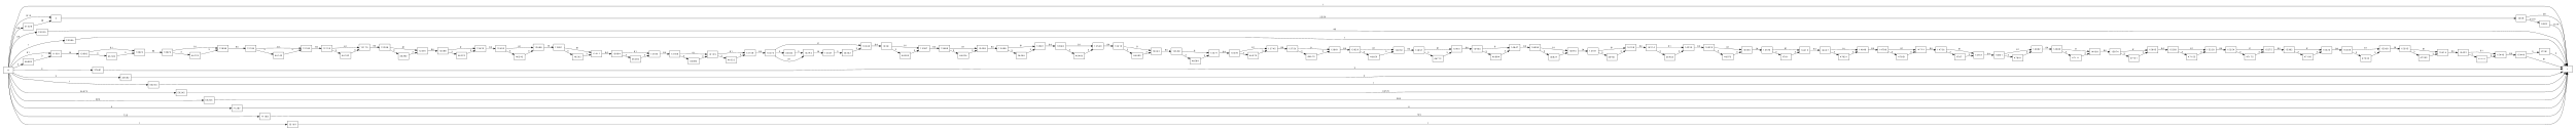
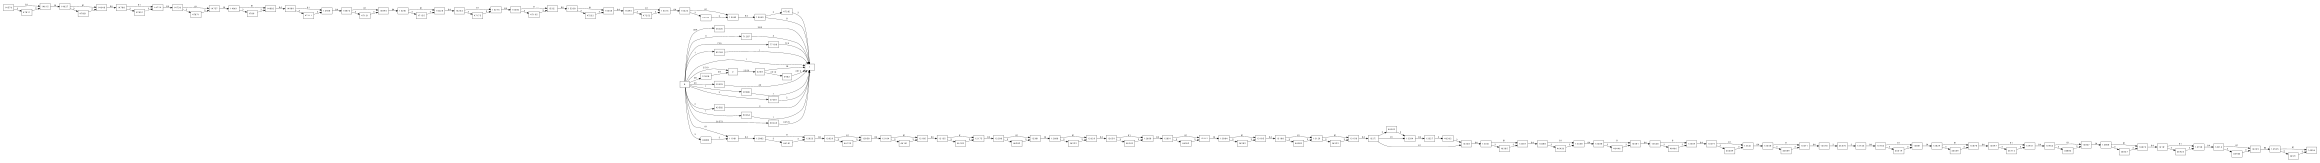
  digraph {
    fontname="Roboto Mono"
    rankdir=LR
    node [fontname="Roboto Mono" shape=rectangle]
    edge [fontname="Roboto Mono"]
    2
    4268
    1
    5982
    11981
    12002
    12023
    46103
    12029
    12050
    46123
    n12 [label=12184]
    12105
    46143
    12135
    12175
    46182
    12280
    12301
    46202
    12608
    12629
    46222
    12659
    12680
    46242
    12891
    12912
    46262
    13084
    13105
    46282
    13108
    13129
    46302
    13150
    46322
    13273
    13294
    46342
    13348
    13327
    46362
    13363
    13387
    46385
    13408
    13450
    46426
    13480
    13501
    46446
    13548
    13569
    46466
    13619
    13643
    46489
    13650
    13671
    46509
    13678
    13745
    46575
    13756
    13801
    46619
    13829
    13870
    46659
    13897
    13951
    46712
    13954
    14047
    46804
    14050
    14074
    46827
    14101
    14198
    46923
    14214
    14235
    46943
    14525
    14556
    46973
    14576
    14615
    47011
    14627
    14648
    47031
    14708
    14729
    47051
    14736
    14757
    47071
    14861
    14882
    47091
    14909
    14930
    47111
    15074
    15095
    47131
    15203
    15228
    47155
    15254
    15275
    47175
    15302
    15323
    47195
    15330
    15368
    47232
    15395
    15416
    47252
    15422
    15443
    47272
    15449
    47283
    23925
    29906
    31620
    37601
    43582
    46083
    53264
    59245
    65226
    71207
    77188
    83169
    0
    2 -> 4268 [label=2559]
    4268 -> 1 [label=40]
    4268 -> 5982 [label=2519]
    5982 -> 1 [label=2519]
    11981 -> 12002 [label=84]
    12002 -> 12023 [label=81]
    12002 -> 46103 [label=3]
    12023 -> 12029 [label=84]
    46103 -> 12023 [label=3]
    12029 -> 12050 [label=81]
    12029 -> 46123 [label=3]
    12050 -> n12 [label=84]
    46123 -> 12050 [label=3]
    n12 -> 12105 [label=81]
    n12 -> 46143 [label=3]
    12105 -> 12135 [label=84]
    46143 -> 12105 [label=3]
    12135 -> 12175 [label=81]
    12135 -> 46182 [label=3]
    12175 -> 12280 [label=84]
    46182 -> 12175 [label=3]
    12280 -> 12301 [label=81]
    12280 -> 46202 [label=3]
    12301 -> 12608 [label=84]
    46202 -> 12301 [label=3]
    12608 -> 12629 [label=81]
    12608 -> 46222 [label=3]
    12629 -> 12659 [label=84]
    46222 -> 12629 [label=3]
    12659 -> 12680 [label=81]
    12659 -> 46242 [label=3]
    12680 -> 12891 [label=84]
    46242 -> 12680 [label=3]
    12891 -> 12912 [label=81]
    12891 -> 46262 [label=3]
    12912 -> 13084 [label=84]
    46262 -> 12912 [label=3]
    13084 -> 13105 [label=81]
    13084 -> 46282 [label=3]
    13105 -> 13108 [label=84]
    46282 -> 13105 [label=3]
    13108 -> 13129 [label=81]
    13108 -> 46302 [label=3]
    13129 -> 13150 [label=81]
    13129 -> 46322 [label=3]
    46302 -> 13129 [label=3]
    13150 -> 13273 [label=84]
    46322 -> 13150 [label=3]
    13273 -> 13294 [label=81]
    13273 -> 46342 [label=3]
    13273 -> 13348 [label=81]
    13294 -> 13327 [label=84]
    46342 -> 13294 [label=3]
    13348 -> 13363 [label=84]
    13327 -> 46362 [label=3]
    46362 -> 13348 [label=3]
    13363 -> 13387 [label=81]
    13363 -> 46385 [label=3]
    13387 -> 13408 [label=84]
    46385 -> 13387 [label=3]
    13408 -> 13450 [label=81]
    13408 -> 46426 [label=3]
    13450 -> 13480 [label=84]
    46426 -> 13450 [label=3]
    13480 -> 13501 [label=81]
    13480 -> 46446 [label=3]
    13501 -> 13548 [label=84]
    46446 -> 13501 [label=3]
    13548 -> 13569 [label=81]
    13548 -> 46466 [label=3]
    13569 -> 13619 [label=84]
    46466 -> 13569 [label=3]
    13619 -> 13643 [label=81]
    13619 -> 46489 [label=3]
    13643 -> 13650 [label=84]
    46489 -> 13643 [label=3]
    13650 -> 13671 [label=81]
    13650 -> 46509 [label=3]
    13671 -> 13678 [label=84]
    46509 -> 13671 [label=3]
-   13678 -> 13745 [label=81]
    13678 -> 46575 [label=3]
    13745 -> 13756 [label=84]
    46575 -> 13745 [label=3]
    13756 -> 13801 [label=81]
    13756 -> 46619 [label=3]
    13801 -> 13829 [label=84]
    46619 -> 13801 [label=3]
    13829 -> 13870 [label=81]
    13829 -> 46659 [label=3]
    13870 -> 13897 [label=84]
    46659 -> 13870 [label=3]
    13897 -> 13951 [label=81]
    13897 -> 46712 [label=3]
    13951 -> 13954 [label=84]
    46712 -> 13951 [label=3]
    13954 -> 14047 [label=81]
    13954 -> 46804 [label=3]
    14047 -> 14050 [label=84]
    46804 -> 14047 [label=3]
    14050 -> 14074 [label=81]
    14050 -> 46827 [label=3]
    14074 -> 14101 [label=84]
    46827 -> 14074 [label=3]
    14101 -> 14198 [label=81]
    14101 -> 46923 [label=3]
    14198 -> 14214 [label=84]
    46923 -> 14198 [label=3]
    14214 -> 14235 [label=81]
    14214 -> 46943 [label=3]
    14235 -> 14525 [label=84]
    46943 -> 14235 [label=3]
    14525 -> 14556 [label=81]
    14525 -> 46973 [label=3]
-   14556 -> 14576 [label=84]
    46973 -> 14556 [label=3]
    14576 -> 14615 [label=81]
    14576 -> 47011 [label=3]
    14615 -> 14627 [label=84]
    47011 -> 14615 [label=3]
    14627 -> 14648 [label=81]
    14627 -> 47031 [label=3]
    14648 -> 14708 [label=84]
    47031 -> 14648 [label=3]
    14708 -> 14729 [label=81]
    14708 -> 47051 [label=3]
    14729 -> 14736 [label=84]
    47051 -> 14729 [label=3]
    14736 -> 14757 [label=81]
    14736 -> 47071 [label=3]
    14757 -> 14861 [label=84]
    47071 -> 14757 [label=3]
    14861 -> 14882 [label=81]
    14861 -> 47091 [label=3]
    14882 -> 14909 [label=84]
    47091 -> 14882 [label=3]
    14909 -> 14930 [label=81]
    14909 -> 47111 [label=3]
    14930 -> 15074 [label=84]
    47111 -> 14930 [label=3]
    15074 -> 15095 [label=81]
    15074 -> 47131 [label=3]
    15095 -> 15203 [label=84]
    47131 -> 15095 [label=3]
    15203 -> 15228 [label=81]
    15203 -> 47155 [label=3]
    15228 -> 15254 [label=84]
    47155 -> 15228 [label=3]
    15254 -> 15275 [label=81]
    15254 -> 47175 [label=3]
    15275 -> 15302 [label=84]
    47175 -> 15275 [label=3]
    15302 -> 15323 [label=81]
    15302 -> 47195 [label=3]
    15323 -> 15330 [label=84]
    47195 -> 15323 [label=3]
    15330 -> 15368 [label=81]
    15330 -> 47232 [label=3]
    15368 -> 15395 [label=84]
    47232 -> 15368 [label=3]
    15395 -> 15416 [label=81]
    15395 -> 47252 [label=3]
    15416 -> 15422 [label=84]
    47252 -> 15416 [label=3]
    15422 -> 15443 [label=81]
    15422 -> 47272 [label=3]
    15443 -> 15449 [label=84]
    47272 -> 15443 [label=3]
    15449 -> 1 [label=81]
    15449 -> 47283 [label=3]
    47283 -> 1 [label=3]
    23925 -> 1 [label=49]
    29906 -> 1 [label=1]
    31620 -> 2 [label=40]
    37601 -> 1 [label=2]
    43582 -> 1 [label=2]
    46083 -> 11981 [label=3]
    53264 -> 1 [label=1]
    59245 -> 1 [label=36573]
    65226 -> 1 [label=309]
    71207 -> 1 [label=4]
    77188 -> 1 [label=725]
    83169 -> 1 [label=1]
    0 -> 2 [label=2519]
    0 -> 1 [label=1]
    0 -> 11981 [label=81]
    0 -> 23925 [label=49]
    0 -> 29906 [label=1]
    0 -> 31620 [label=40]
    0 -> 37601 [label=2]
    0 -> 43582 [label=2]
    0 -> 46083 [label=3]
    0 -> 53264 [label=1]
    0 -> 59245 [label=36573]
    0 -> 65226 [label=309]
    0 -> 71207 [label=4]
    0 -> 77188 [label=725]
    0 -> 83169 [label=1]
  }
